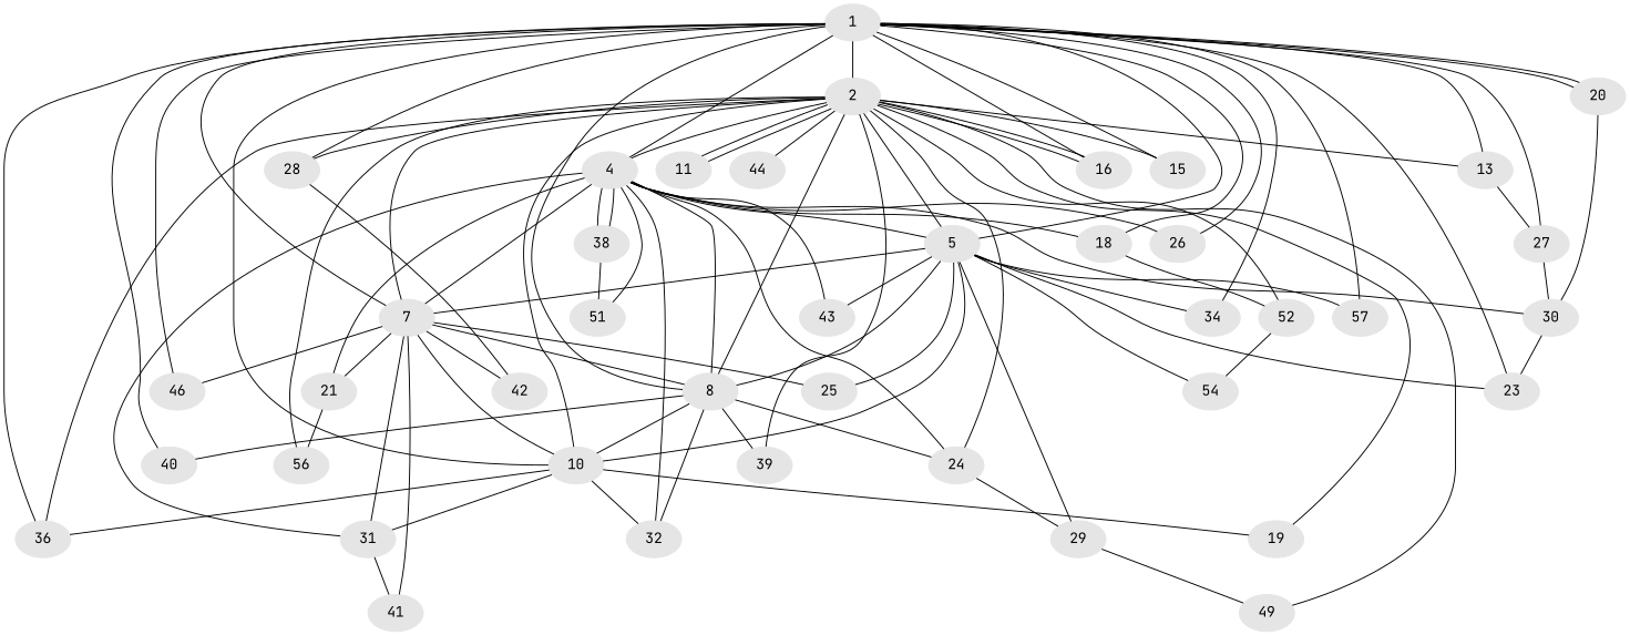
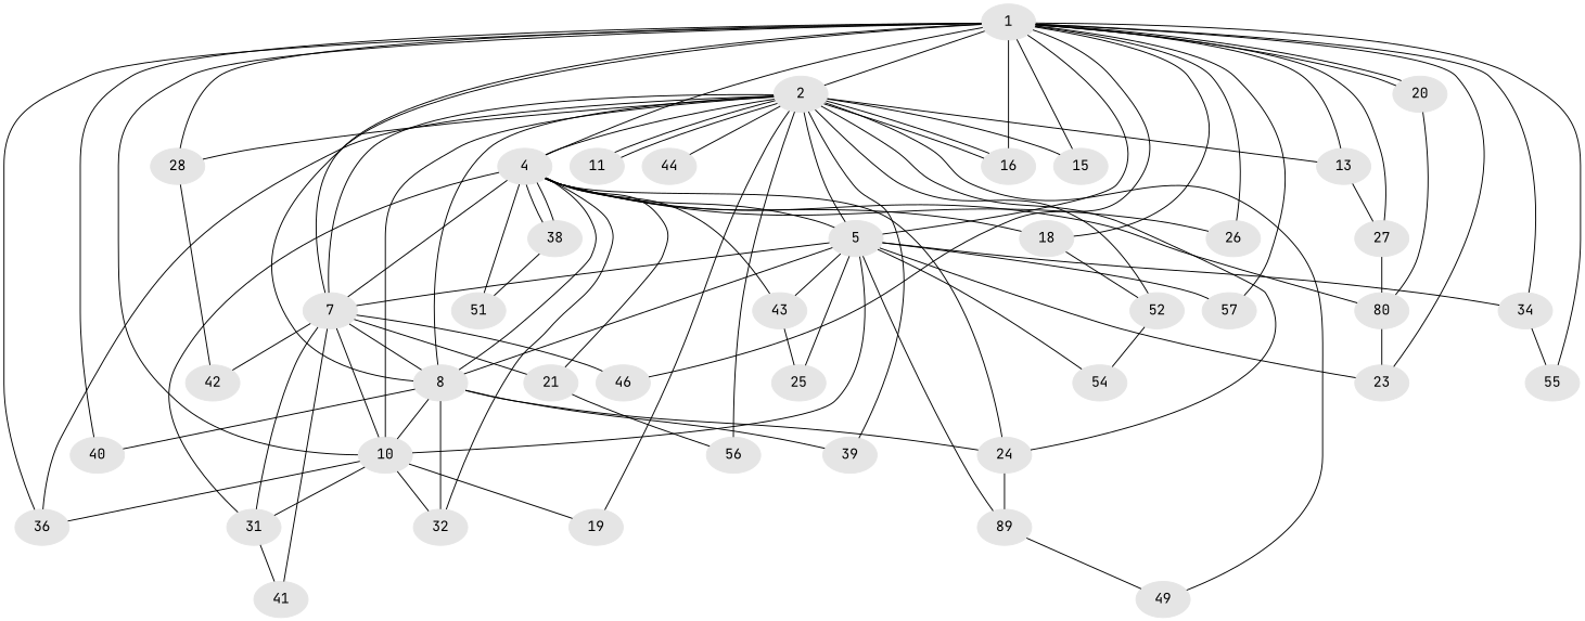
  graph {
    fontname="JetBrains Mono"
    node [color=gray90 fontname="JetBrains Mono" style=filled]
    edge [fontname="JetBrains Mono"]
    1 [super="+9"]
    2 [super="+3"]
    4 [super="+14"]
    5 [super="+6"]
    7 [super="+12"]
    8 [super="+37"]
    10 [super="+17"]
    13 [super="+53"]
    15
    16 [super="+22"]
    18
    20
    23 [super="+45"]
    26
    27 [super="+48"]
    28
    34
    36 [super="+47"]
    40
    46
+   55
    57
    11
    19
    24 [super="+33"]
    39
    44
    49
    52
    56
    21
-   30
+   30 [label=80]
    31 [super="+35"]
    32 [super="+50"]
    38
    43
    51
    25
-   29
+   29 [label=89]
    54
    41
    42
    1 -- 2 [weight=4]
    1 -- 4 [weight=2]
    1 -- 5 [weight=4]
    1 -- 7 [weight=2]
    1 -- 8 [weight=2]
    1 -- 10 [weight=3]
    1 -- 13
    1 -- 15
    1 -- 16
    1 -- 18
    1 -- 20
    1 -- 20
    1 -- 23
    1 -- 26
    1 -- 27
    1 -- 28
    1 -- 34
    1 -- 36
    1 -- 40
    1 -- 46
+   1 -- 55
    1 -- 57
    2 -- 4 [weight=2]
    2 -- 5 [weight=4]
    2 -- 7 [weight=3]
    2 -- 8 [weight=2]
    2 -- 10 [weight=2]
    2 -- 13 [weight=2]
    2 -- 15
    2 -- 16
    2 -- 16
    2 -- 28
    2 -- 36
    2 -- 11
    2 -- 11
    2 -- 19
    2 -- 24
    2 -- 39
    2 -- 44
    2 -- 49
    2 -- 52
    2 -- 56
    4 -- 5 [weight=2]
    4 -- 7
    4 -- 8
    4 -- 18
    4 -- 26
    4 -- 24
    4 -- 21
    4 -- 30
    4 -- 31
    4 -- 32
    4 -- 38
    4 -- 38
    4 -- 43
    4 -- 51
    5 -- 7 [weight=2]
    5 -- 8 [weight=2]
    5 -- 10 [weight=2]
    5 -- 23
    5 -- 34
    5 -- 57
    5 -- 43
    5 -- 25
    5 -- 29
    5 -- 54
    7 -- 8 [weight=2]
    7 -- 10
    7 -- 46
    7 -- 21
    7 -- 31
-   7 -- 25
+   43 -- 25
    7 -- 41
    7 -- 42
    8 -- 10
    8 -- 40
    8 -- 24
    8 -- 39
    8 -- 32
    10 -- 36
    10 -- 19
    10 -- 31
    10 -- 32
    13 -- 27
    18 -- 52
    20 -- 30
    27 -- 30
    28 -- 42
+   34 -- 55
    24 -- 29
    52 -- 54
    21 -- 56
    30 -- 23
    31 -- 41
    38 -- 51
    29 -- 49
  }
